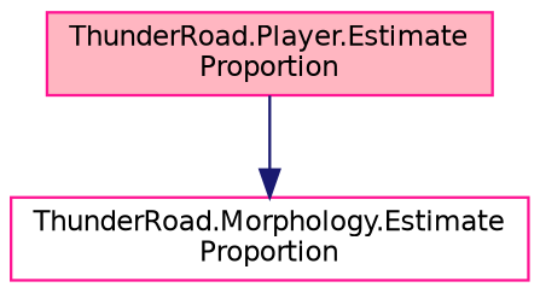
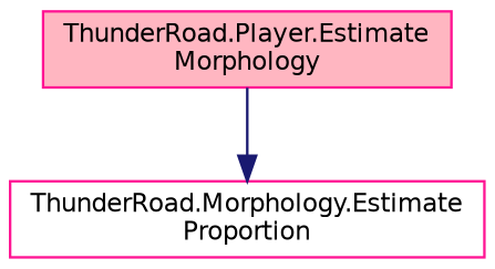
  digraph {
    rankdir=TB
    node [color=deeppink fontname=Helvetica fontsize=10 shape=record style=filled]
-   n1 [fillcolor=lightpink fontcolor=black height=0.2 label="ThunderRoad.Player.Estimate\lProportion" width=0.4]
+   n1 [fillcolor=lightpink fontcolor=black height=0.2 label="ThunderRoad.Player.Estimate\lMorphology" width=0.4]
    n2 [fillcolor=white height=0.2 label="ThunderRoad.Morphology.Estimate\lProportion" width=0.4]
    n1 -> n2 [color=midnightblue fontname=Helvetica fontsize=10 labelfontname=Helvetica labelfontsize=10 style=solid]
  }
